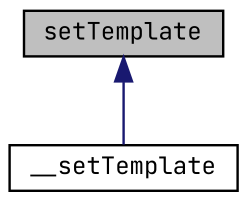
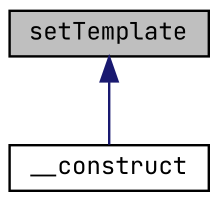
  digraph {
    rankdir=TB
    fontname="JetBrains Mono"
    node [color=black fontname="JetBrains Mono" fontsize=10 shape=record style=filled]
    n1 [fillcolor=grey75 fontcolor=black height=0.2 label=setTemplate width=0.4]
-   n2 [fillcolor=white height=0.2 label=__setTemplate width=0.4]
+   n2 [fillcolor=white height=0.2 label=__construct width=0.4]
    n1 -> n2 [color=midnightblue dir=back fontname="JetBrains Mono" fontsize=10 labelfontname=Helvetica labelfontsize=10 style=solid]
  }
